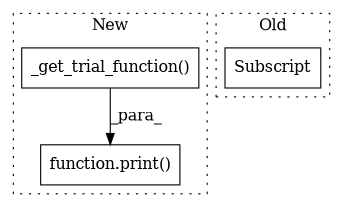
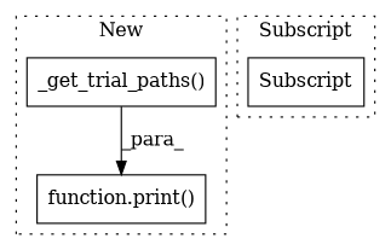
  digraph {
    node [a=75 shape=box]
-   n1 [l=25 label="_get_trial_function()" s=3084]
+   n1 [l=25 label="_get_trial_paths()" s=3084]
    n2 [l="6,1" label="function.print()" s="3078,3109"]
    n3 [a=63 l="11,0" label=Subscript s="2105,0"]
    subgraph cluster_1 {
      label=New
      style=dotted
      n1
      n2
    }
    subgraph cluster_2 {
-     label=Old
+     label=Subscript
      style=dotted
      n3
    }
    n1 -> n2 [label=_para_]
  }
